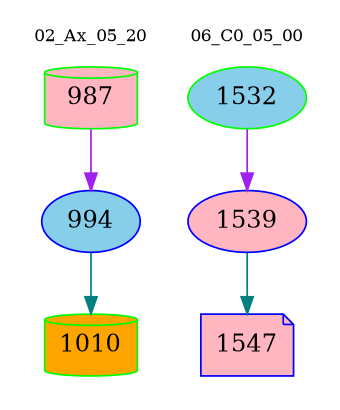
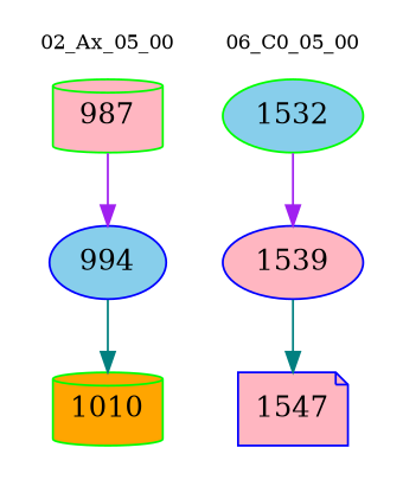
  digraph {
    node [color=green fillcolor=lightpink shape=ellipse style=filled]
    edge [color=purple]
    n1 [label=987 shape=cylinder]
    n2 [color=blue fillcolor=skyblue label=994]
    n3 [fillcolor=orange label=1010 shape=cylinder]
    n4 [fillcolor=skyblue label=1532]
    n5 [color=blue label=1539]
    n6 [color=blue label=1547 shape=note]
    subgraph cluster_1 {
      color=white
      fontsize=10
-     label="02_Ax_05_20"
+     label="02_Ax_05_00"
      n1
      n2
      n3
    }
    subgraph cluster_2 {
      color=white
      fontsize=10
      label="06_C0_05_00"
      n4
      n5
      n6
    }
    n1 -> n2
    n2 -> n3 [color=teal]
    n4 -> n5
    n5 -> n6 [color=teal]
  }
